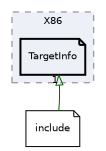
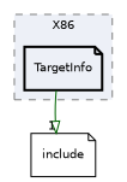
  digraph {
    compound=true
    node [color=black fillcolor="#edf0f7" fontname=Helvetica fontsize=10 shape=note]
    n1 [label=TargetInfo style="filled,bold,"]
    n2 [label=include]
    subgraph cluster_1 {
      bgcolor="#edf0f7"
      fontname=Helvetica
      fontsize=10
      label=X86
      pencolor=grey50
      style="filled,dashed,"
      n1
    }
-   n2 -> n1 [fontname=Helvetica fontsize=10 headlabel=1 labeldistance=1.5 labelfontname=Helvetica labelfontsize=10 color=darkgreen arrowhead=onormal]
+   n1 -> n2 [fontname=Helvetica fontsize=10 headlabel=1 labeldistance=1.5 labelfontname=Helvetica labelfontsize=10 color=darkgreen arrowhead=onormal]
  }
